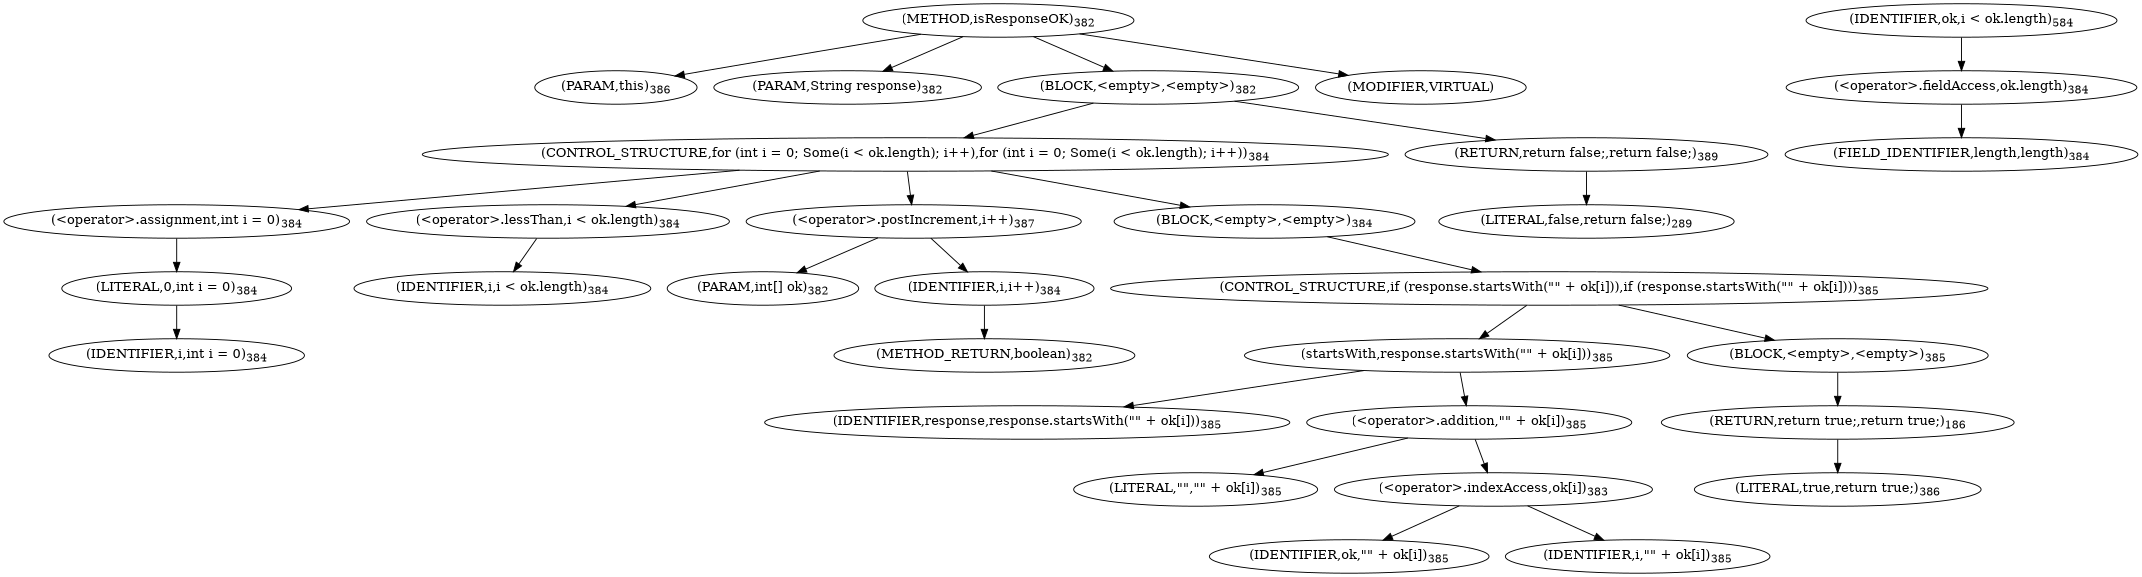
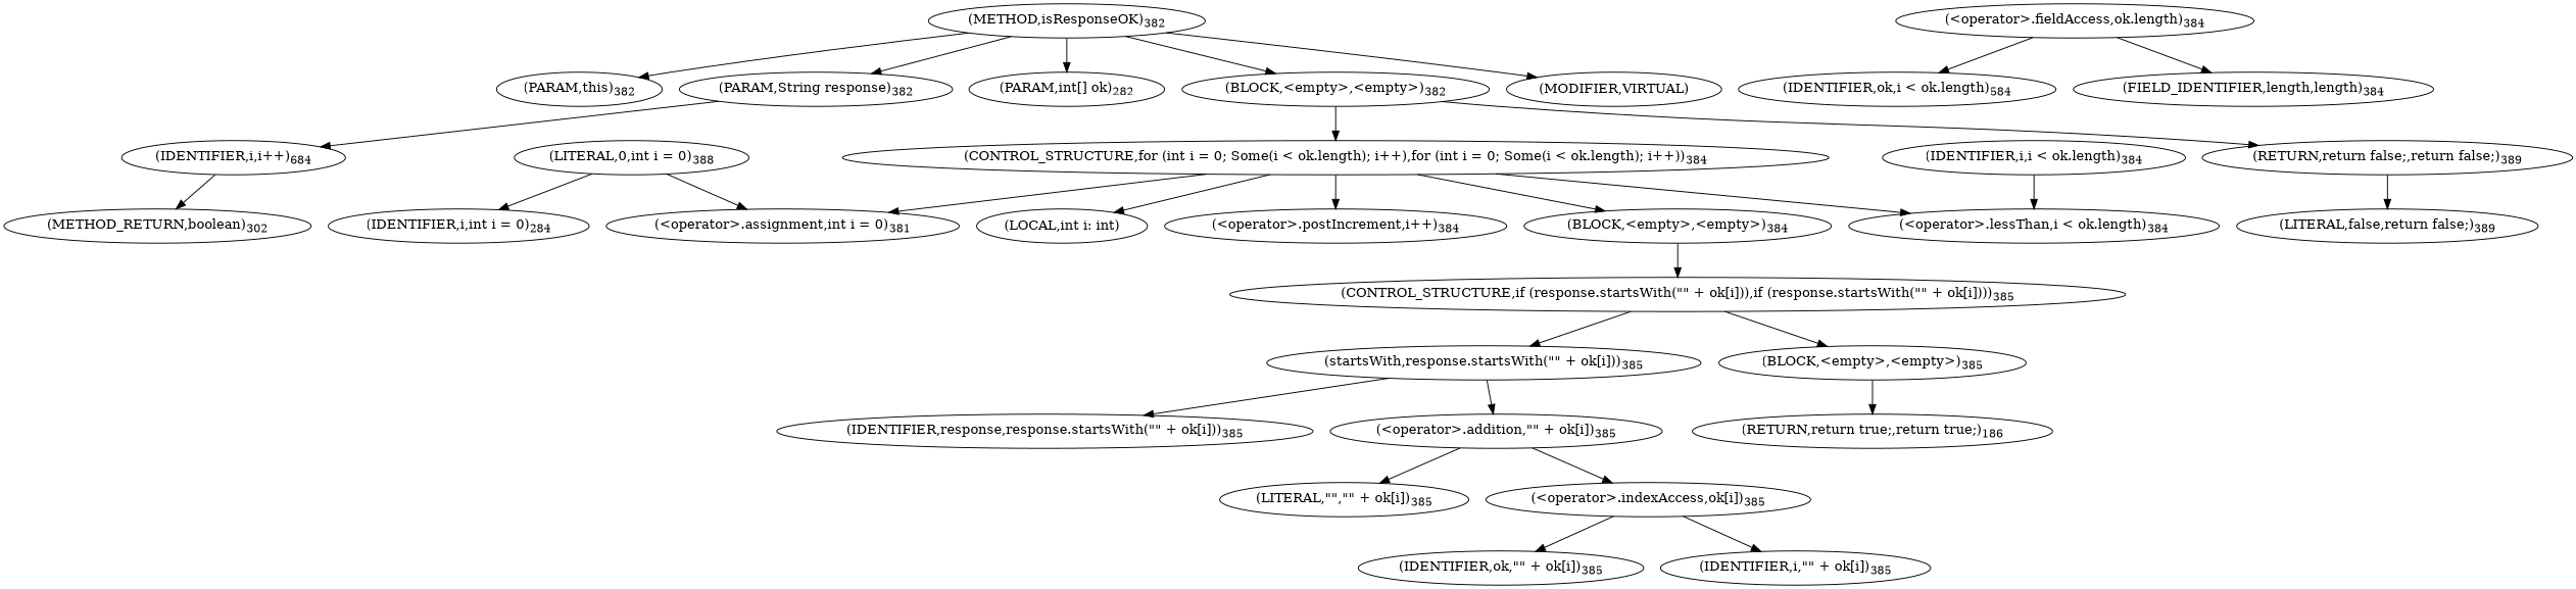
  digraph {
    n1 [label=<(METHOD,isResponseOK)<SUB>382</SUB>>]
-   n2 [label=<(PARAM,this)<SUB>386</SUB>>]
+   n2 [label=<(PARAM,this)<SUB>382</SUB>>]
    n3 [label=<(PARAM,String response)<SUB>382</SUB>>]
-   n4 [label=<(PARAM,int[] ok)<SUB>382</SUB>>]
+   n4 [label=<(PARAM,int[] ok)<SUB>282</SUB>>]
    n5 [label=<(BLOCK,&lt;empty&gt;,&lt;empty&gt;)<SUB>382</SUB>>]
    n6 [label=<(MODIFIER,VIRTUAL)>]
    n7 [label=<(CONTROL_STRUCTURE,for (int i = 0; Some(i &lt; ok.length); i++),for (int i = 0; Some(i &lt; ok.length); i++))<SUB>384</SUB>>]
    n8 [label=<(RETURN,return false;,return false;)<SUB>389</SUB>>]
-   n9 [label=<(METHOD_RETURN,boolean)<SUB>382</SUB>>]
-   n11 [label=<(&lt;operator&gt;.assignment,int i = 0)<SUB>384</SUB>>]
+   n9 [label=<(METHOD_RETURN,boolean)<SUB>302</SUB>>]
+   n10 [label=<(LOCAL,int i: int)>]
+   n11 [label=<(&lt;operator&gt;.assignment,int i = 0)<SUB>381</SUB>>]
    n12 [label=<(&lt;operator&gt;.lessThan,i &lt; ok.length)<SUB>384</SUB>>]
-   n13 [label=<(&lt;operator&gt;.postIncrement,i++)<SUB>387</SUB>>]
+   n13 [label=<(&lt;operator&gt;.postIncrement,i++)<SUB>384</SUB>>]
    n14 [label=<(BLOCK,&lt;empty&gt;,&lt;empty&gt;)<SUB>384</SUB>>]
-   n15 [label=<(LITERAL,false,return false;)<SUB>289</SUB>>]
-   n16 [label=<(LITERAL,0,int i = 0)<SUB>384</SUB>>]
+   n15 [label=<(LITERAL,false,return false;)<SUB>389</SUB>>]
+   n16 [label=<(LITERAL,0,int i = 0)<SUB>388</SUB>>]
    n17 [label=<(IDENTIFIER,i,i &lt; ok.length)<SUB>384</SUB>>]
-   n18 [label=<(IDENTIFIER,i,i++)<SUB>384</SUB>>]
+   n18 [label=<(IDENTIFIER,i,i++)<SUB>684</SUB>>]
    n19 [label=<(CONTROL_STRUCTURE,if (response.startsWith(&quot;&quot; + ok[i])),if (response.startsWith(&quot;&quot; + ok[i])))<SUB>385</SUB>>]
-   n20 [label=<(IDENTIFIER,i,int i = 0)<SUB>384</SUB>>]
+   n20 [label=<(IDENTIFIER,i,int i = 0)<SUB>284</SUB>>]
    n21 [label=<(&lt;operator&gt;.fieldAccess,ok.length)<SUB>384</SUB>>]
    n22 [label=<(IDENTIFIER,ok,i &lt; ok.length)<SUB>584</SUB>>]
    n23 [label=<(FIELD_IDENTIFIER,length,length)<SUB>384</SUB>>]
    n24 [label=<(startsWith,response.startsWith(&quot;&quot; + ok[i]))<SUB>385</SUB>>]
    n25 [label=<(BLOCK,&lt;empty&gt;,&lt;empty&gt;)<SUB>385</SUB>>]
    n26 [label=<(IDENTIFIER,response,response.startsWith(&quot;&quot; + ok[i]))<SUB>385</SUB>>]
    n27 [label=<(&lt;operator&gt;.addition,&quot;&quot; + ok[i])<SUB>385</SUB>>]
    n28 [label=<(RETURN,return true;,return true;)<SUB>186</SUB>>]
    n29 [label=<(LITERAL,&quot;&quot;,&quot;&quot; + ok[i])<SUB>385</SUB>>]
-   n30 [label=<(&lt;operator&gt;.indexAccess,ok[i])<SUB>383</SUB>>]
+   n30 [label=<(&lt;operator&gt;.indexAccess,ok[i])<SUB>385</SUB>>]
    n31 [label=<(IDENTIFIER,ok,&quot;&quot; + ok[i])<SUB>385</SUB>>]
    n32 [label=<(IDENTIFIER,i,&quot;&quot; + ok[i])<SUB>385</SUB>>]
-   n33 [label=<(LITERAL,true,return true;)<SUB>386</SUB>>]
    n1 -> n2
    n1 -> n3
-   n13 -> n4
+   n1 -> n4
    n1 -> n5
    n1 -> n6
    n5 -> n7
    n5 -> n8
+   n7 -> n10
    n7 -> n11
    n7 -> n12
    n7 -> n13
    n7 -> n14
    n8 -> n15
-   n11 -> n16
-   n12 -> n17
-   n13 -> n18
+   n16 -> n11
+   n17 -> n12
+   n3 -> n18
    n14 -> n19
    n16 -> n20
    n18 -> n9
    n19 -> n24
    n19 -> n25
-   n22 -> n21
+   n21 -> n22
    n21 -> n23
    n24 -> n26
    n24 -> n27
    n25 -> n28
    n27 -> n29
    n27 -> n30
-   n28 -> n33
    n30 -> n31
    n30 -> n32
  }
